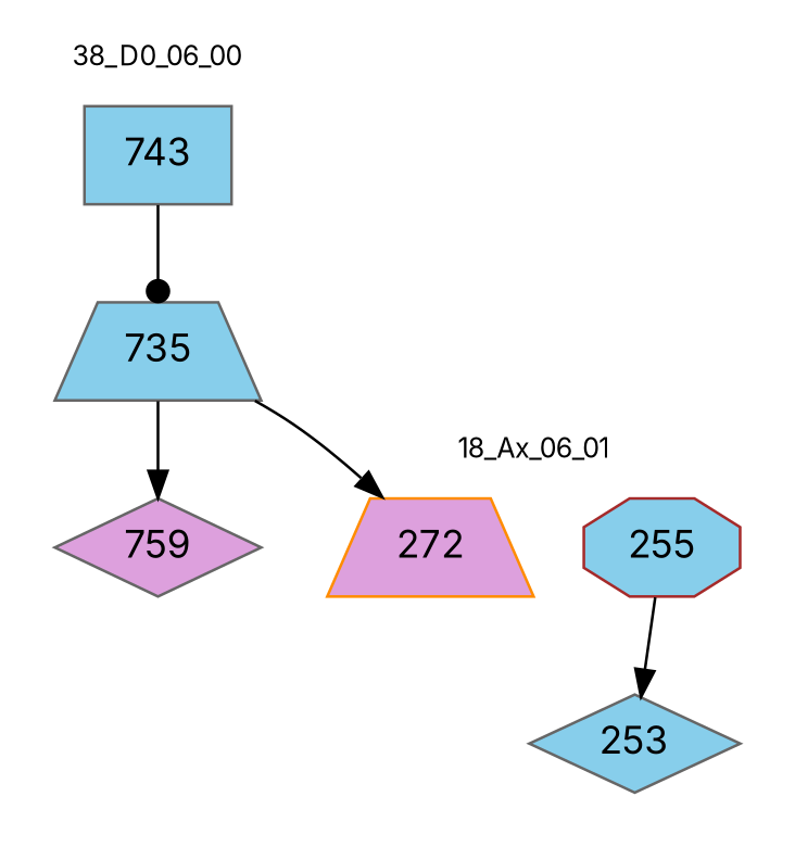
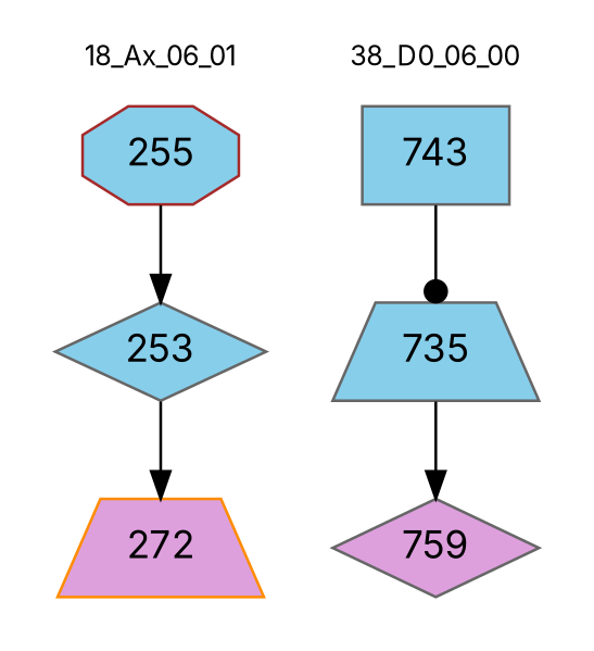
  digraph {
    fontname=Inter
    node [color=gray40 fillcolor=skyblue fontname=Inter shape=diamond style=filled]
    edge [arrowhead=normal color=black fontname=Inter]
    n1 [color=brown label=255 shape=octagon]
    n2 [label=253]
    n3 [color=darkorange fillcolor=plum label=272 shape=trapezium]
    n4 [label=743 shape=box]
    n5 [label=735 shape=trapezium]
    n6 [fillcolor=plum label=759]
    subgraph cluster_1 {
      color=white
      fontsize=10
      label="18_Ax_06_01"
      n1
      n2
      n3
    }
    subgraph cluster_2 {
      color=white
      fontsize=10
      label="38_D0_06_00"
      n4
      n5
      n6
    }
    n1 -> n2
-   n5 -> n3
+   n2 -> n3
    n4 -> n5 [arrowhead=dot]
    n5 -> n6
  }
